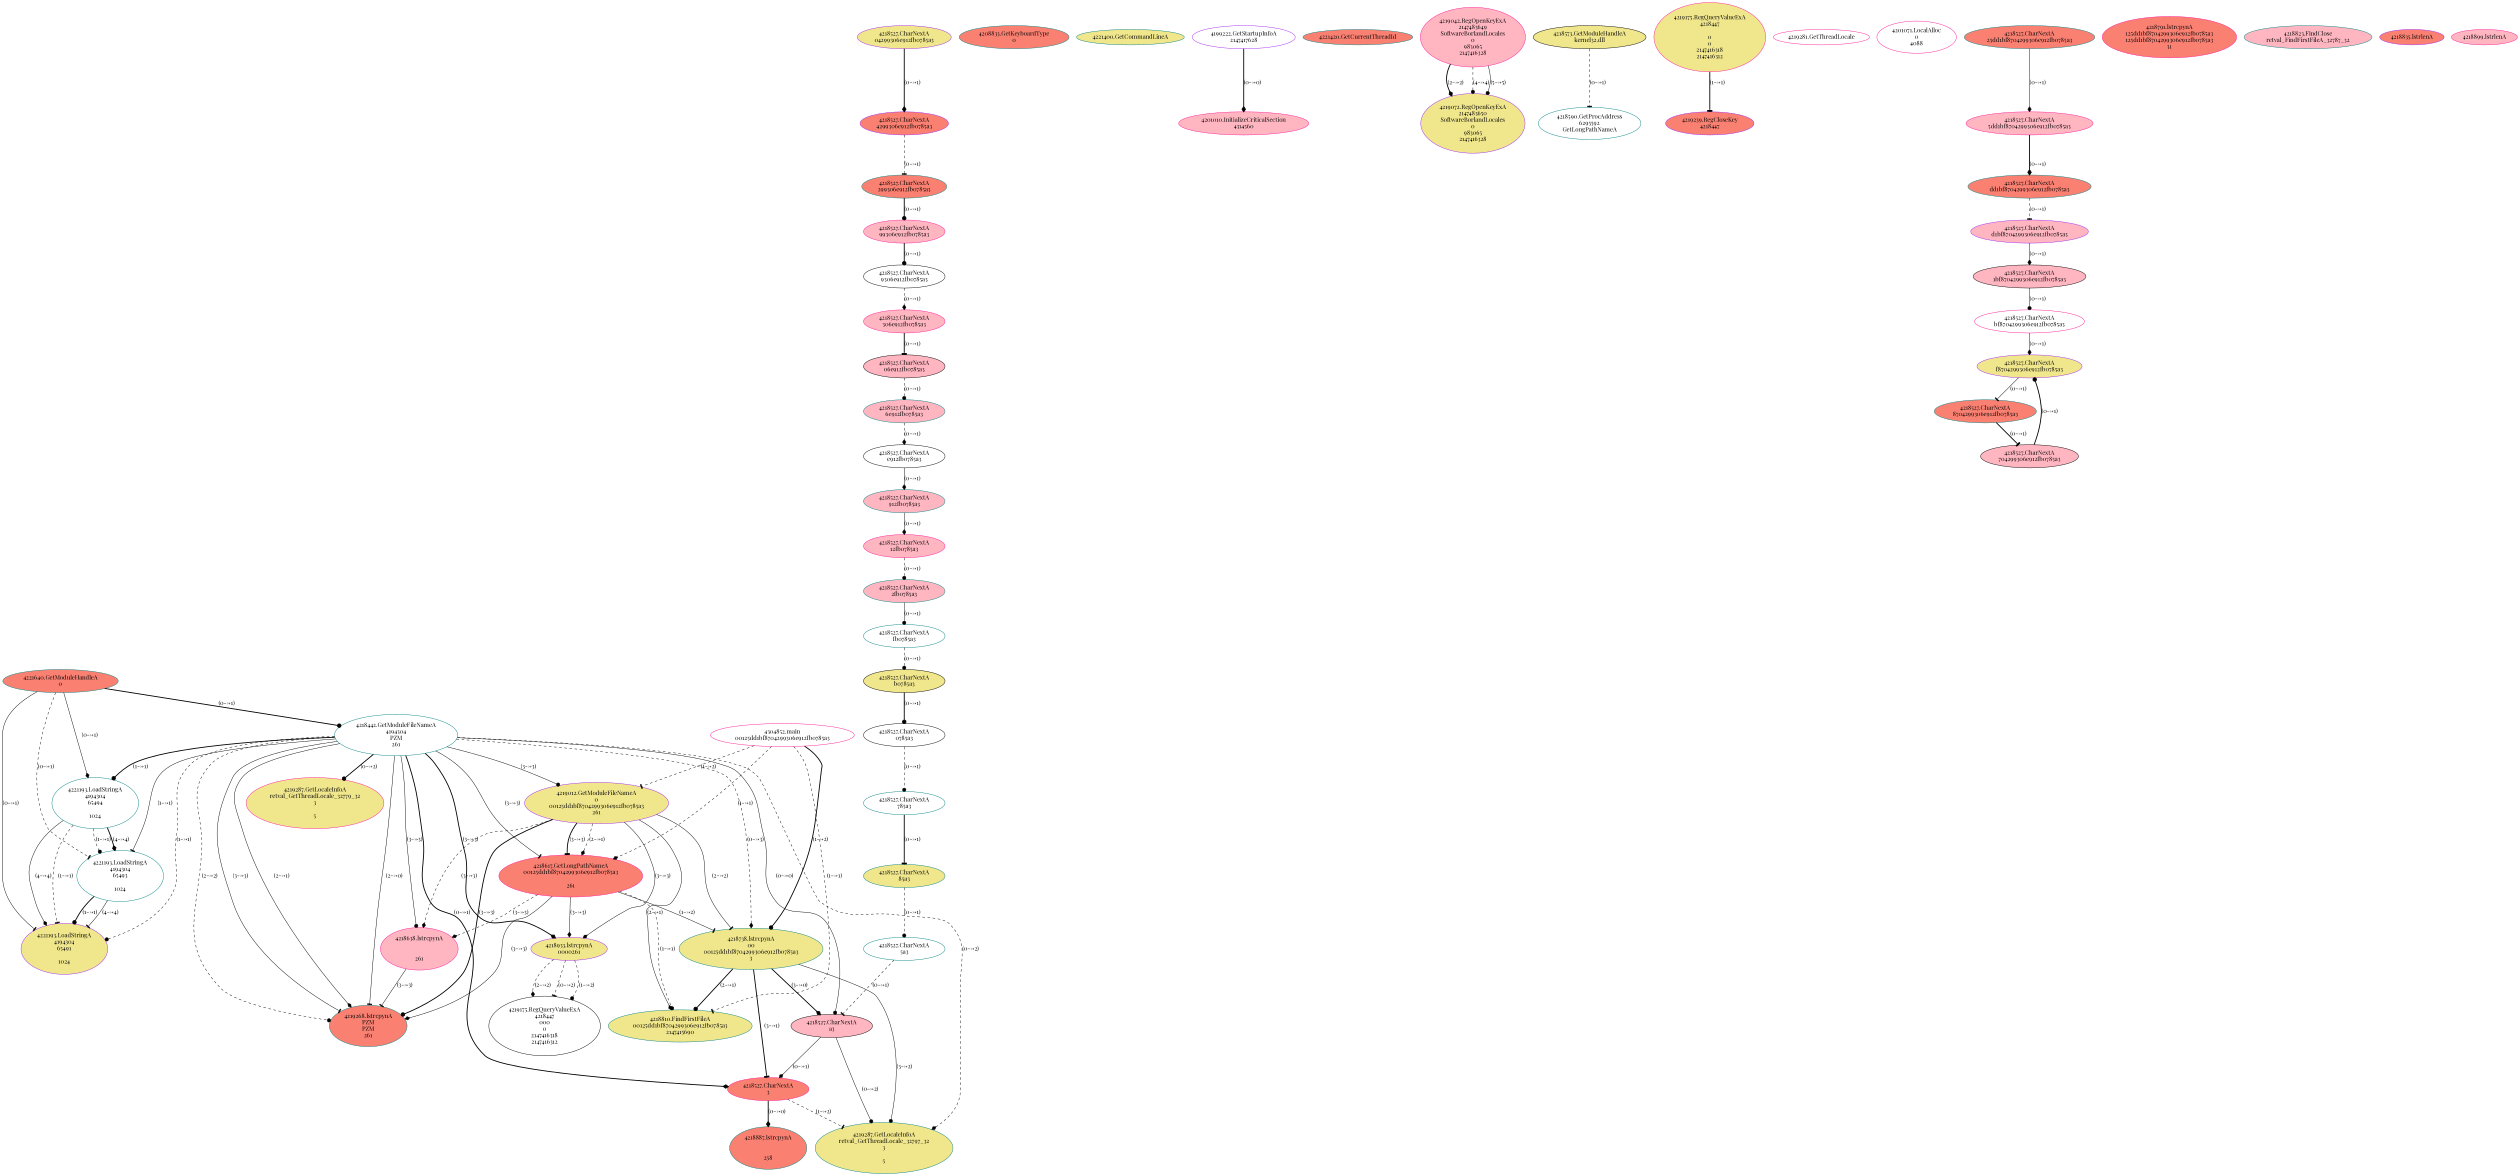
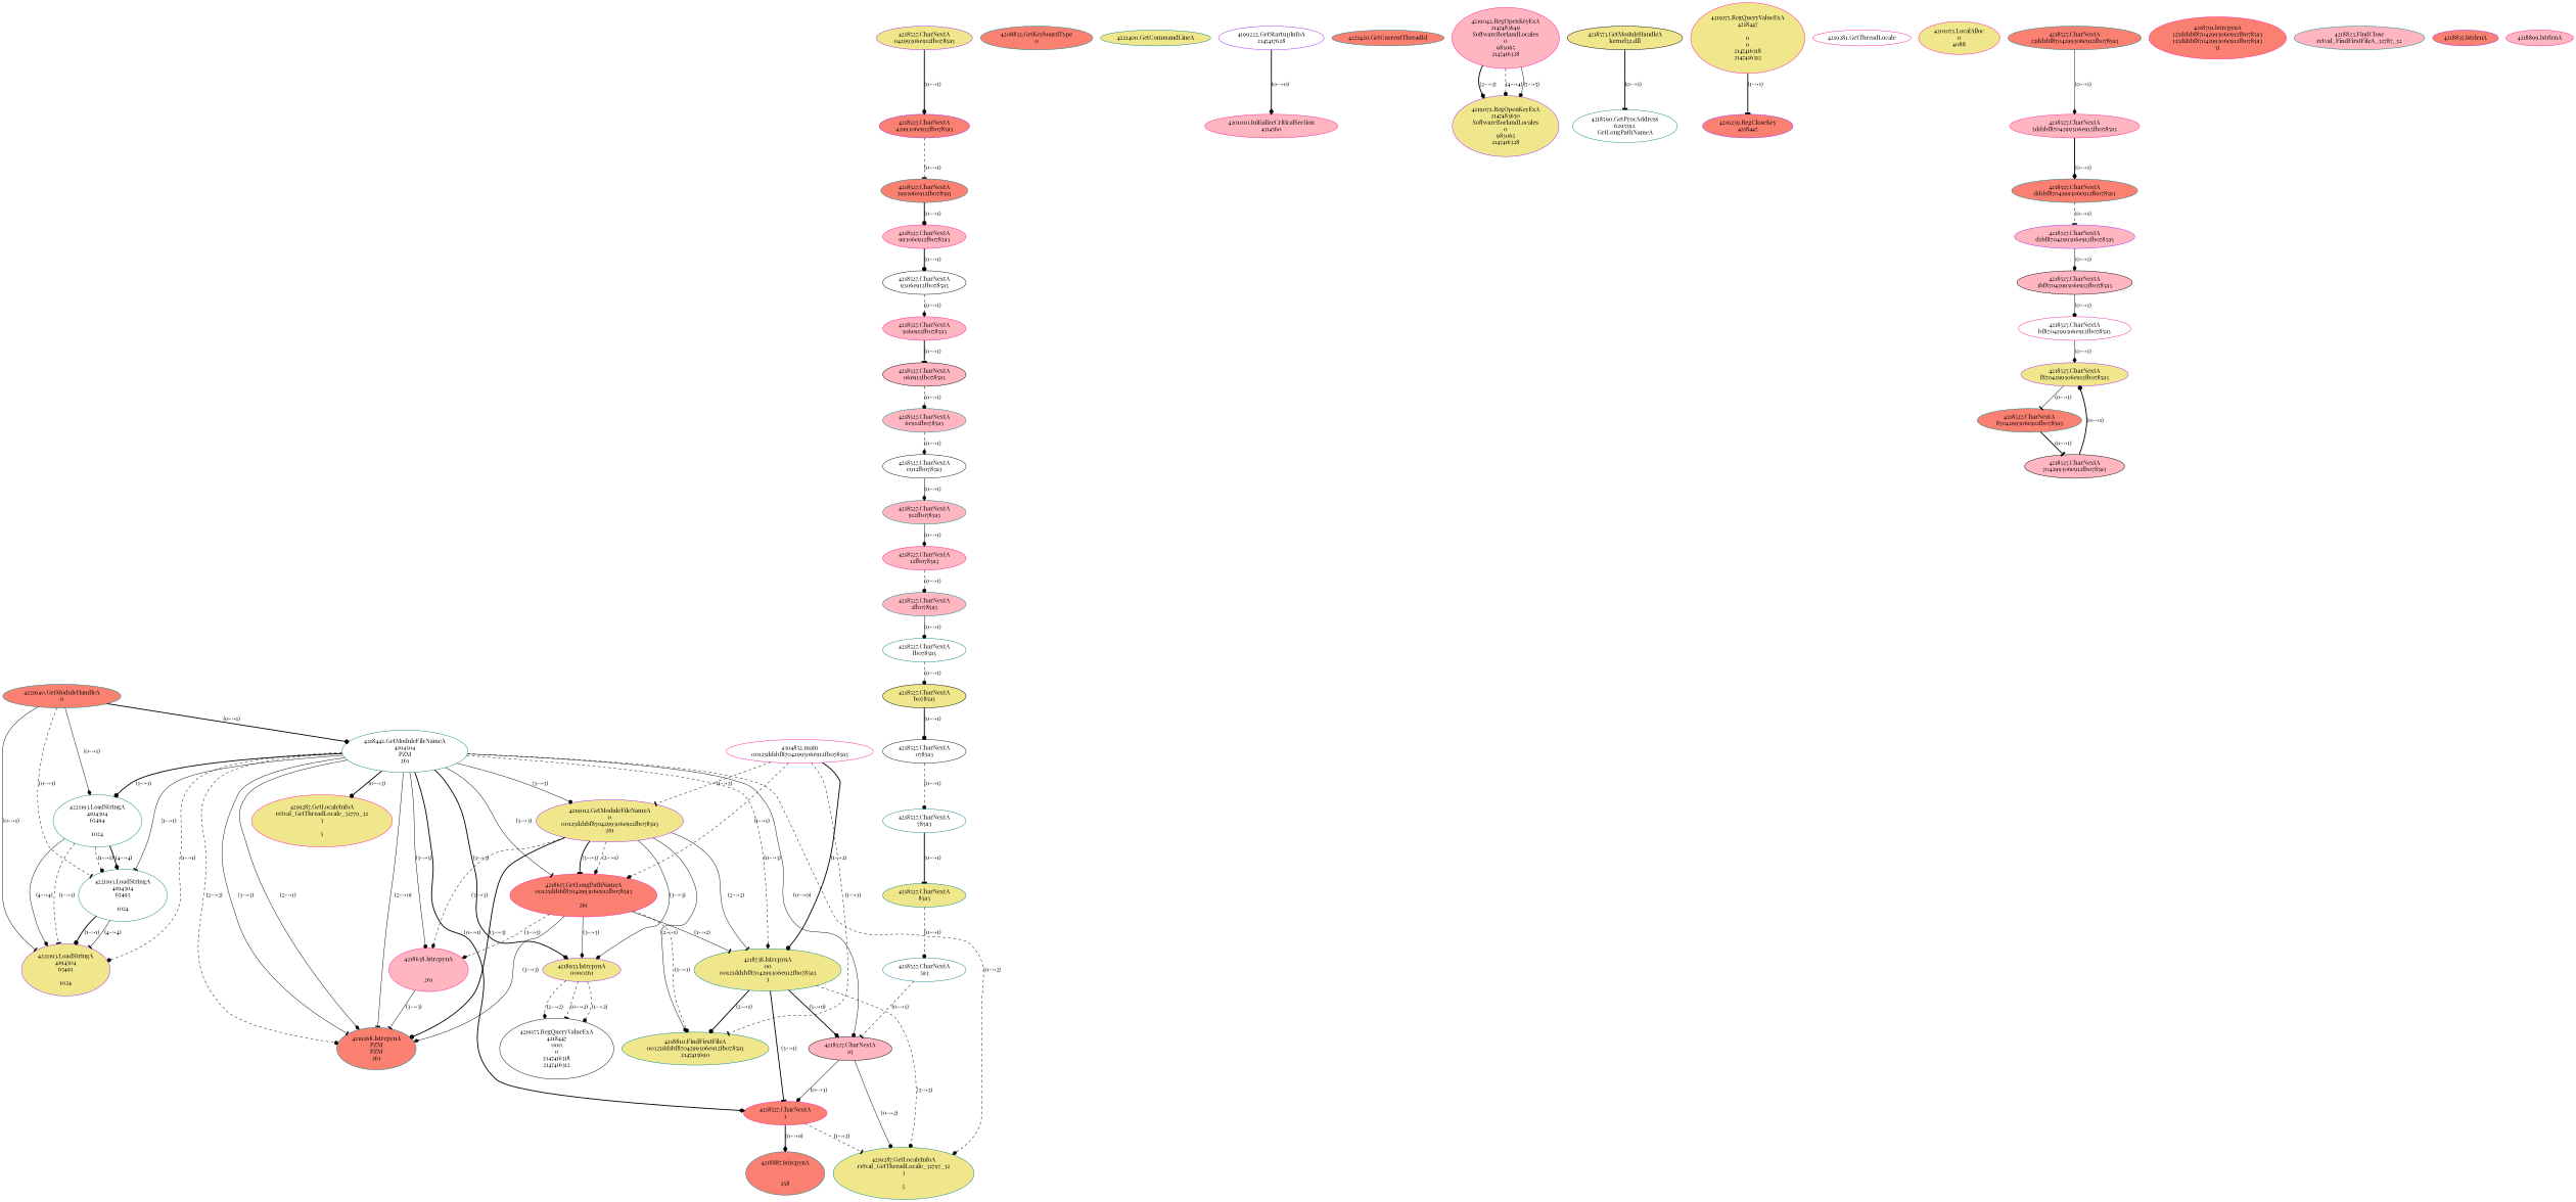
  digraph {
    fontname="Playfair Display"
    node [color=teal fillcolor=lightpink fontname="Playfair Display" style=filled]
    edge [arrowhead=diamond fontname="Playfair Display" style=solid]
    n1 [color=deeppink fillcolor=white label="4304852.main\n00125dd1bf8704299306e912fb0785a3"]
    n2 [color=purple fillcolor=khaki label="4219012.GetModuleFileNameA\n0\n00125dd1bf8704299306e912fb0785a3\n261"]
    n3 [color=deeppink fillcolor=salmon label="4218617.GetLongPathNameA\n00125dd1bf8704299306e912fb0785a3\n\n261"]
    n4 [fillcolor=khaki label="4218738.lstrcpynA\n00\n00125dd1bf8704299306e912fb0785a3\n3"]
    n5 [fillcolor=khaki label="4218810.FindFirstFileA\n00125dd1bf8704299306e912fb0785a3\n2147415690"]
    n6 [color=deeppink label="4218638.lstrcpynA\n\n\n261"]
    n7 [fillcolor=salmon label="4219268.lstrcpynA\nPZM\nPZM\n261"]
    n8 [color=purple fillcolor=khaki label="4218933.lstrcpynA\n0000261"]
    n9 [color=black label="4218527.CharNextA\na3"]
    n10 [color=deeppink fillcolor=salmon label="4218527.CharNextA\n3"]
    n11 [fillcolor=khaki label="4219287.GetLocaleInfoA\nretval_GetThreadLocale_32797_32\n3\n\n5"]
    n12 [fillcolor=salmon label="4221640.GetModuleHandleA\n0"]
    n13 [fillcolor=white label="4218442.GetModuleFileNameA\n4194304\nPZM\n261"]
    n14 [fillcolor=white label="4221193.LoadStringA\n4194304\n65494\n\n1024"]
    n15 [fillcolor=white label="4221193.LoadStringA\n4194304\n65493\n\n1024"]
    n16 [color=purple fillcolor=khaki label="4221193.LoadStringA\n4194304\n65491\n\n1024"]
    n17 [color=deeppink fillcolor=khaki label="4219287.GetLocaleInfoA\nretval_GetThreadLocale_32779_32\n3\n\n5"]
    n18 [fillcolor=salmon label="4208833.GetKeyboardType\n0"]
    n19 [fillcolor=khaki label="4221400.GetCommandLineA\n"]
    n20 [color=purple fillcolor=white label="4199222.GetStartupInfoA\n2147417628"]
    n21 [color=deeppink label="4201010.InitializeCriticalSection\n4314560"]
    n22 [fillcolor=salmon label="4221420.GetCurrentThreadId\n"]
    n23 [fillcolor=salmon label="4218887.lstrcpynA\n\n\n258"]
    n24 [color=black fillcolor=white label="4219175.RegQueryValueExA\n4218447\n000\n0\n2147416318\n2147416312"]
    n25 [color=deeppink label="4219042.RegOpenKeyExA\n2147483649\nSoftware\Borland\Locales\n0\n983065\n2147416328"]
    n26 [color=purple fillcolor=khaki label="4219072.RegOpenKeyExA\n2147483650\nSoftware\Borland\Locales\n0\n983065\n2147416328"]
    n27 [color=black fillcolor=khaki label="4218573.GetModuleHandleA\nkernel32.dll"]
    n28 [fillcolor=white label="4218590.GetProcAddress\n6295592\nGetLongPathNameA"]
    n29 [color=deeppink fillcolor=khaki label="4219175.RegQueryValueExA\n4218447\n\n0\n0\n2147416318\n2147416312"]
    n30 [color=purple fillcolor=salmon label="4219239.RegCloseKey\n4218447"]
    n31 [color=deeppink fillcolor=white label="4219281.GetThreadLocale\n"]
-   n32 [color=deeppink fillcolor=white label="4201071.LocalAlloc\n0\n4088"]
+   n32 [color=deeppink fillcolor=khaki label="4201071.LocalAlloc\n0\n4088"]
    n33 [fillcolor=salmon label="4218527.CharNextA\n25dd1bf8704299306e912fb0785a3"]
    n34 [color=deeppink label="4218527.CharNextA\n5dd1bf8704299306e912fb0785a3"]
    n35 [fillcolor=salmon label="4218527.CharNextA\ndd1bf8704299306e912fb0785a3"]
    n36 [color=purple label="4218527.CharNextA\nd1bf8704299306e912fb0785a3"]
    n37 [color=black label="4218527.CharNextA\n1bf8704299306e912fb0785a3"]
    n38 [color=deeppink fillcolor=white label="4218527.CharNextA\nbf8704299306e912fb0785a3"]
    n39 [color=purple fillcolor=khaki label="4218527.CharNextA\nf8704299306e912fb0785a3"]
    n40 [fillcolor=salmon label="4218527.CharNextA\n8704299306e912fb0785a3"]
    n41 [color=black label="4218527.CharNextA\n704299306e912fb0785a3"]
    n42 [color=purple fillcolor=khaki label="4218527.CharNextA\n04299306e912fb0785a3"]
    n43 [color=purple fillcolor=salmon label="4218527.CharNextA\n4299306e912fb0785a3"]
    n44 [fillcolor=salmon label="4218527.CharNextA\n299306e912fb0785a3"]
    n45 [color=deeppink label="4218527.CharNextA\n99306e912fb0785a3"]
    n46 [color=black fillcolor=white label="4218527.CharNextA\n9306e912fb0785a3"]
    n47 [color=deeppink label="4218527.CharNextA\n306e912fb0785a3"]
    n48 [color=black label="4218527.CharNextA\n06e912fb0785a3"]
    n49 [label="4218527.CharNextA\n6e912fb0785a3"]
    n50 [color=black fillcolor=white label="4218527.CharNextA\ne912fb0785a3"]
    n51 [label="4218527.CharNextA\n912fb0785a3"]
    n52 [color=deeppink label="4218527.CharNextA\n12fb0785a3"]
    n53 [label="4218527.CharNextA\n2fb0785a3"]
    n54 [fillcolor=white label="4218527.CharNextA\nfb0785a3"]
    n55 [color=black fillcolor=khaki label="4218527.CharNextA\nb0785a3"]
    n56 [color=black fillcolor=white label="4218527.CharNextA\n0785a3"]
    n57 [fillcolor=white label="4218527.CharNextA\n785a3"]
    n58 [fillcolor=khaki label="4218527.CharNextA\n85a3"]
    n59 [fillcolor=white label="4218527.CharNextA\n5a3"]
    n60 [color=deeppink fillcolor=salmon label="4218791.lstrcpynA\n125dd1bf8704299306e912fb0785a3\n125dd1bf8704299306e912fb0785a3\n31"]
    n61 [label="4218823.FindClose\nretval_FindFirstFileA_32787_32"]
    n62 [color=purple fillcolor=salmon label="4218835.lstrlenA\n"]
    n63 [color=deeppink label="4218899.lstrlenA\n"]
    n1 -> n2 [arrowhead=tee label="(1-->2)" style=dashed]
    n1 -> n3 [label="(1-->1)" style=dashed]
    n1 -> n4 [arrowhead=dot label="(1-->2)" style=bold]
    n1 -> n5 [arrowhead=tee label="(1-->1)" style=dashed]
    n2 -> n3 [label="(2-->1)" style=dashed]
    n2 -> n3 [arrowhead=tee label="(3-->3)" style=bold]
    n2 -> n4 [arrowhead=tee label="(2-->2)"]
    n2 -> n5 [label="(2-->1)"]
    n2 -> n6 [label="(3-->3)" style=dashed]
    n2 -> n7 [arrowhead=dot label="(3-->3)" style=bold]
    n2 -> n8 [label="(3-->3)"]
    n3 -> n4 [arrowhead=tee label="(1-->2)"]
    n3 -> n5 [arrowhead=dot label="(1-->1)" style=dashed]
    n3 -> n6 [label="(3-->3)" style=dashed]
    n3 -> n7 [label="(3-->3)"]
    n3 -> n8 [label="(3-->3)"]
    n4 -> n5 [arrowhead=dot label="(2-->1)" style=bold]
    n4 -> n9 [label="(3-->0)" style=bold]
    n4 -> n10 [arrowhead=tee label="(3-->1)" style=bold]
-   n4 -> n11 [arrowhead=dot label="(3-->2)"]
+   n4 -> n11 [arrowhead=dot label="(3-->2)" style=dashed]
    n6 -> n7 [arrowhead=tee label="(3-->3)"]
    n8 -> n24 [arrowhead=dot label="(1-->2)" style=dashed]
    n8 -> n24 [label="(2-->2)" style=dashed]
    n8 -> n24 [arrowhead=tee label="(0-->2)" style=dashed]
    n9 -> n10 [label="(0-->1)"]
    n9 -> n11 [arrowhead=dot label="(0-->2)"]
    n10 -> n11 [arrowhead=tee label="(1-->2)" style=dashed]
    n10 -> n23 [label="(0-->0)" style=bold]
    n12 -> n13 [arrowhead=dot label="(0-->1)" style=bold]
    n12 -> n14 [label="(0-->1)"]
    n12 -> n15 [arrowhead=tee label="(0-->1)" style=dashed]
    n12 -> n16 [arrowhead=tee label="(0-->1)"]
    n13 -> n2 [arrowhead=dot label="(3-->3)"]
    n13 -> n3 [arrowhead=tee label="(3-->3)"]
    n13 -> n4 [label="(0-->3)" style=dashed]
    n13 -> n6 [arrowhead=dot label="(3-->3)"]
    n13 -> n7 [label="(2-->1)"]
    n13 -> n7 [arrowhead=dot label="(2-->2)" style=dashed]
    n13 -> n7 [arrowhead=tee label="(3-->3)"]
    n13 -> n7 [arrowhead=tee label="(2-->0)"]
    n13 -> n8 [label="(3-->3)" style=bold]
    n13 -> n9 [arrowhead=dot label="(0-->0)"]
    n13 -> n10 [label="(0-->1)" style=bold]
    n13 -> n11 [label="(0-->2)" style=dashed]
    n13 -> n14 [arrowhead=dot label="(1-->1)" style=bold]
    n13 -> n15 [arrowhead=tee label="(1-->1)"]
    n13 -> n16 [arrowhead=dot label="(1-->1)" style=dashed]
    n13 -> n17 [arrowhead=dot label="(0-->2)" style=bold]
    n14 -> n15 [arrowhead=dot label="(1-->1)" style=dashed]
    n14 -> n15 [label="(4-->4)" style=bold]
    n14 -> n16 [arrowhead=tee label="(1-->1)" style=dashed]
    n14 -> n16 [label="(4-->4)"]
    n15 -> n16 [arrowhead=dot label="(1-->1)" style=bold]
    n15 -> n16 [arrowhead=tee label="(4-->4)"]
    n20 -> n21 [label="(0-->0)" style=bold]
    n25 -> n26 [label="(2-->2)" style=bold]
    n25 -> n26 [arrowhead=dot label="(4-->4)" style=dashed]
    n25 -> n26 [arrowhead=dot label="(5-->5)"]
-   n27 -> n28 [arrowhead=tee label="(0-->1)" style=dashed]
+   n27 -> n28 [arrowhead=tee label="(0-->1)" style=bold]
    n29 -> n30 [arrowhead=tee label="(1-->1)" style=bold]
    n33 -> n34 [label="(0-->1)"]
    n34 -> n35 [label="(0-->1)" style=bold]
    n35 -> n36 [arrowhead=tee label="(0-->1)" style=dashed]
    n36 -> n37 [label="(0-->1)"]
    n37 -> n38 [arrowhead=dot label="(0-->1)"]
    n38 -> n39 [label="(0-->1)"]
    n39 -> n40 [arrowhead=tee label="(0-->1)"]
    n40 -> n41 [arrowhead=tee label="(0-->1)" style=bold]
    n41 -> n39 [arrowhead=dot label="(0-->1)" style=bold]
    n42 -> n43 [label="(0-->1)" style=bold]
    n43 -> n44 [arrowhead=tee label="(0-->1)" style=dashed]
    n44 -> n45 [arrowhead=dot label="(0-->1)" style=bold]
    n45 -> n46 [arrowhead=dot label="(0-->1)" style=bold]
    n46 -> n47 [label="(0-->1)" style=dashed]
    n47 -> n48 [arrowhead=tee label="(0-->1)" style=bold]
    n48 -> n49 [arrowhead=dot label="(0-->1)" style=dashed]
    n49 -> n50 [label="(0-->1)" style=dashed]
    n50 -> n51 [label="(0-->1)"]
    n51 -> n52 [label="(0-->1)"]
    n52 -> n53 [arrowhead=dot label="(0-->1)" style=dashed]
    n53 -> n54 [arrowhead=dot label="(0-->1)"]
    n54 -> n55 [arrowhead=dot label="(0-->1)" style=dashed]
    n55 -> n56 [arrowhead=dot label="(0-->1)" style=bold]
    n56 -> n57 [arrowhead=dot label="(0-->1)" style=dashed]
    n57 -> n58 [arrowhead=tee label="(0-->1)" style=bold]
    n58 -> n59 [arrowhead=dot label="(0-->1)" style=dashed]
    n59 -> n9 [arrowhead=tee label="(0-->1)" style=dashed]
  }
